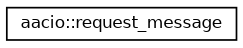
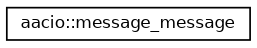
  digraph {
    rankdir=TB
-   n1 [color=black fillcolor=white fontname=Helvetica fontsize=10 height=0.2 label="aacio::request_message" shape=record style=filled width=0.4]
+   n1 [color=black fillcolor=white fontname=Helvetica fontsize=10 height=0.2 label="aacio::message_message" shape=record style=filled width=0.4]
  }
